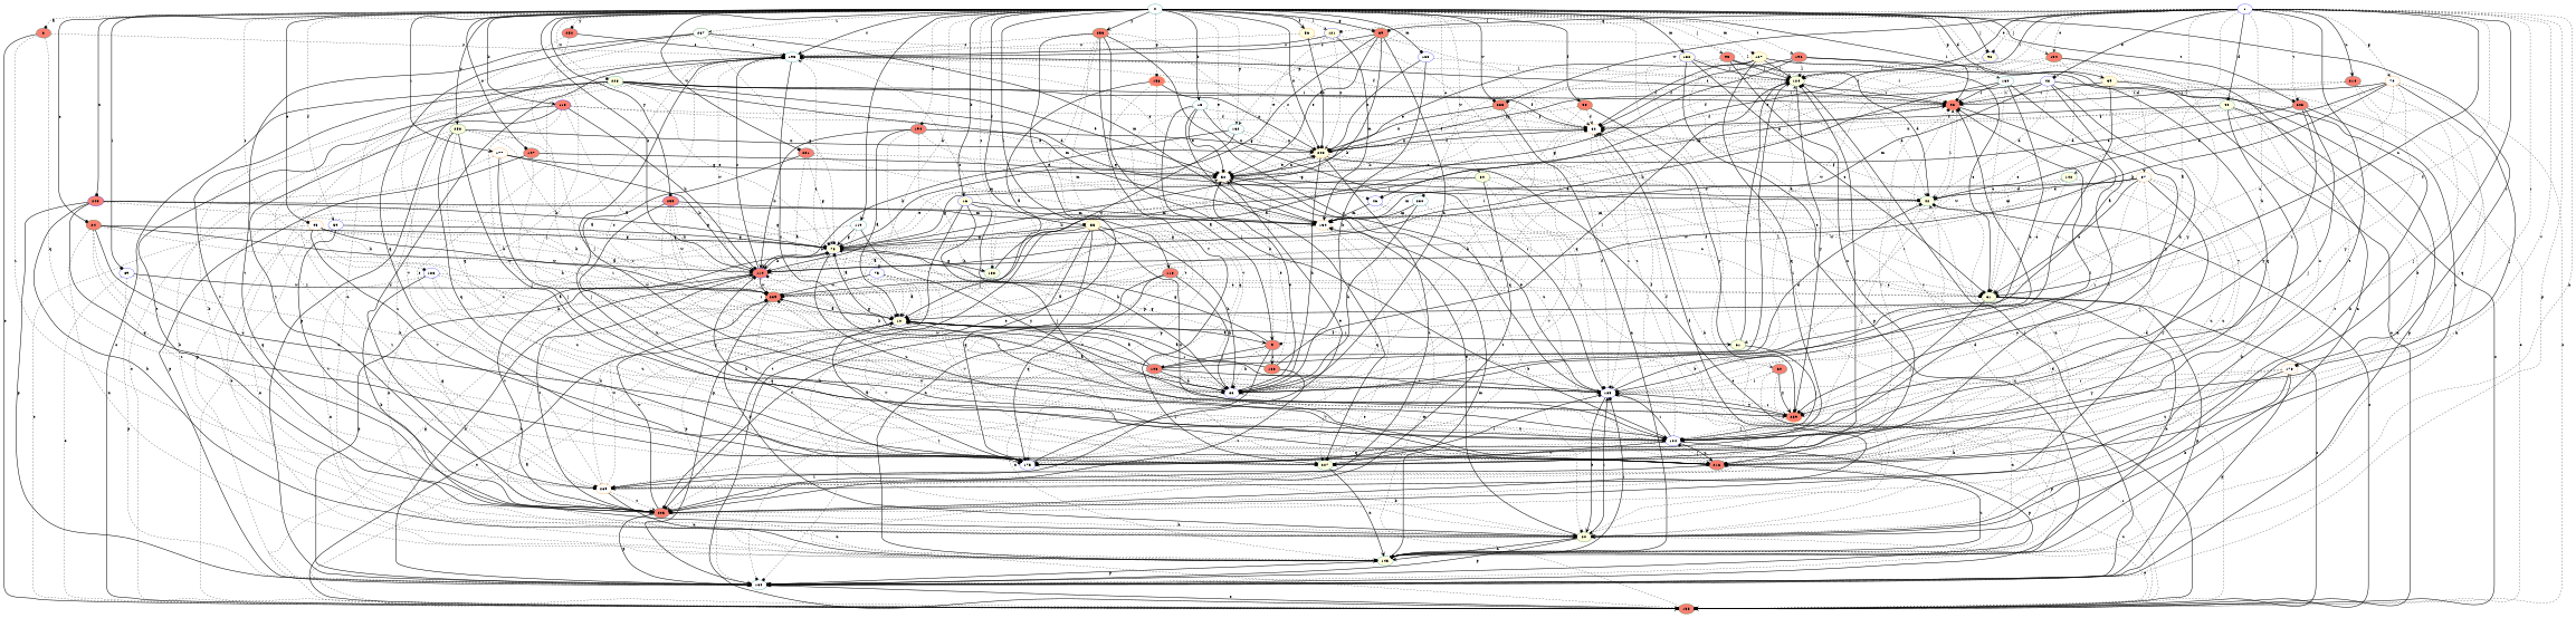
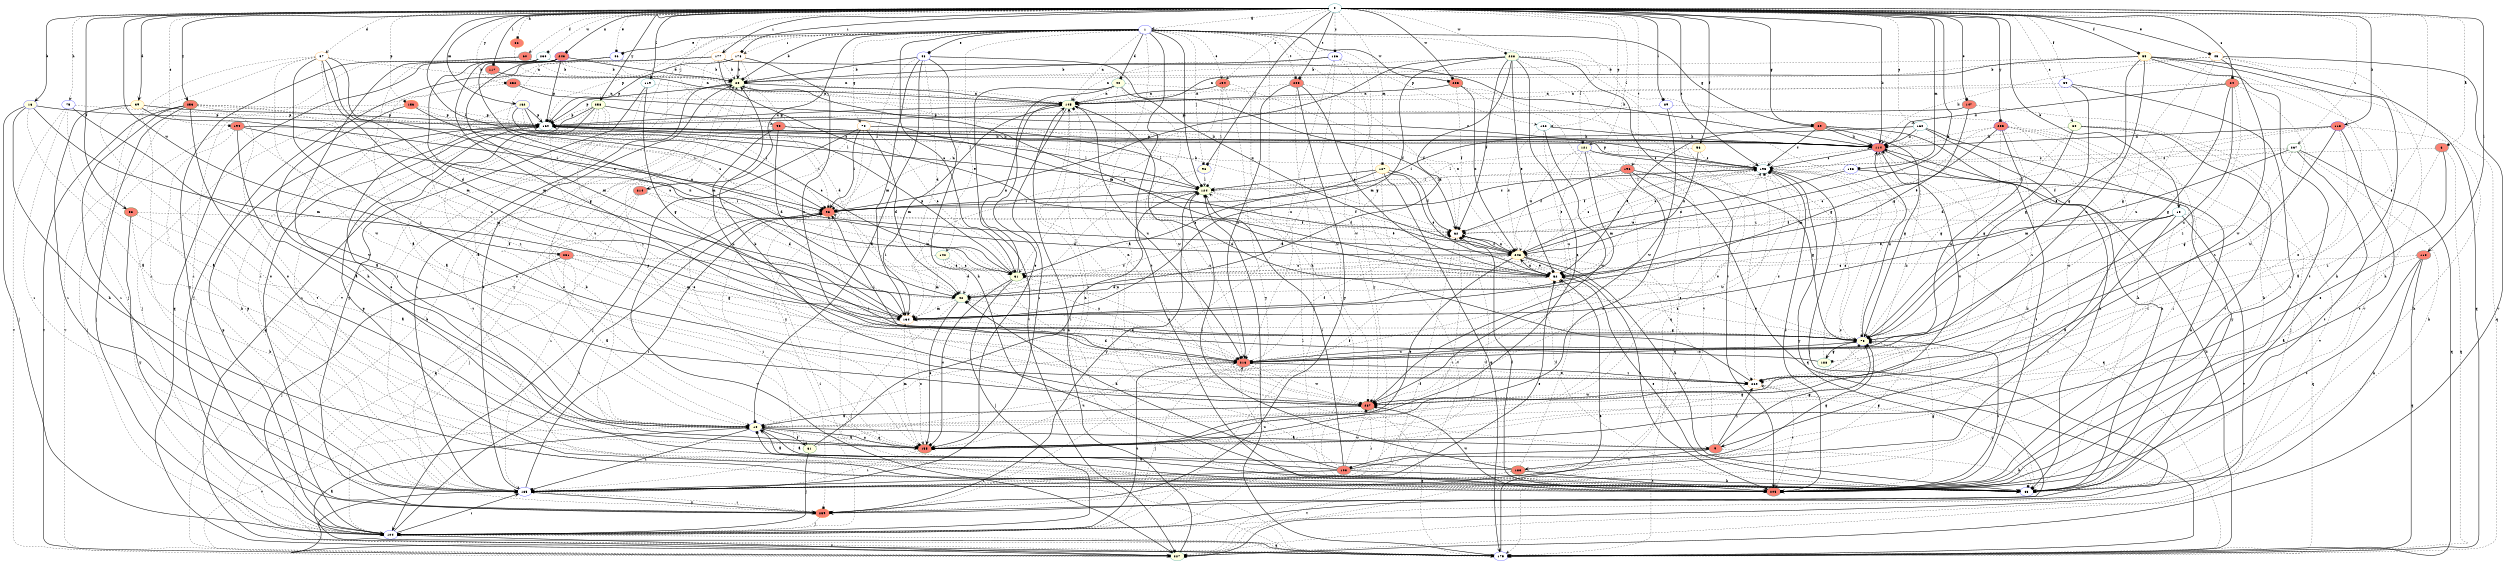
  strict digraph {
    node [color=teal fillcolor=salmon style=filled]
    edge [arrowhead=vee style=dashed]
    0 [fillcolor=white]
    1 [color=blue fillcolor=white]
    6
    15 [fillcolor=white]
    16 [color=blue fillcolor=lightyellow]
    24 [color=darkgreen]
    30 [color=darkgreen fillcolor=lightyellow]
    37 [color=darkorange fillcolor=white]
    39 [color=darkorange fillcolor=lightyellow]
    45 [color=darkorange fillcolor=white]
    46 [color=blue fillcolor=white]
    53 [color=darkgreen]
    55 [color=darkorange fillcolor=lightyellow]
    56 [color=darkorange fillcolor=lightyellow]
    59 [color=blue fillcolor=white]
    60
    69 [color=darkgreen]
    75 [color=blue fillcolor=white]
+   82 [color=darkorange]
    89 [color=blue fillcolor=white]
    93 [color=darkorange]
    95
    96 [color=blue fillcolor=lightyellow]
    113 [color=blue]
    114 [color=blue]
+   117
    118
    119 [fillcolor=white]
    121 [color=blue fillcolor=lightyellow]
    127 [color=darkorange fillcolor=lightyellow]
    132 [color=blue fillcolor=lightyellow]
    133 [color=blue fillcolor=white]
    147
    154 [color=darkgreen]
    156 [color=darkorange]
    160 [fillcolor=white]
    162 [fillcolor=white]
    177 [color=darkorange fillcolor=white]
    178 [color=darkorange fillcolor=white]
    186 [color=blue fillcolor=white]
    188 [fillcolor=lightyellow]
    194
    195 [fillcolor=white]
    196
    203
    228 [fillcolor=lightyellow]
    230 [fillcolor=white]
    231
    235 [color=darkgreen]
    243 [color=blue]
    248 [color=darkorange fillcolor=lightyellow]
    252
    253 [color=darkgreen]
    255 [color=blue]
    258 [color=darkgreen fillcolor=lightyellow]
    267 [color=darkgreen fillcolor=white]
    9
    20 [color=darkgreen fillcolor=lightyellow]
    31 [color=darkgreen fillcolor=lightyellow]
    40 [fillcolor=lightyellow]
    48 [color=blue fillcolor=white]
    61 [color=darkgreen fillcolor=lightyellow]
    70 [color=darkorange fillcolor=white]
    73 [color=blue fillcolor=lightyellow]
    83 [color=blue fillcolor=white]
    n66 [fillcolor=lightyellow label=142]
    124 [color=darkgreen fillcolor=lightyellow]
    145 [fillcolor=lightyellow]
    164 [fillcolor=white]
    205
    214
    227 [fillcolor=lightyellow]
    155 [color=darkgreen]
    175 [color=blue fillcolor=white]
    269 [color=darkorange fillcolor=white]
    185 [color=blue fillcolor=white]
    52 [color=darkorange fillcolor=white]
    62 [color=darkorange fillcolor=white]
    10 [color=blue fillcolor=lightyellow]
    104 [color=blue fillcolor=white]
    134 [color=darkorange fillcolor=white]
    216
-   237 [color=darkgreen label=239]
+   237 [color=darkgreen]
    42 [fillcolor=lightyellow]
    259 [color=darkorange]
    103
    183 [color=darkgreen]
+   0 -> 1 [label=a]
    0 -> 6 [arrowhead=box label=a]
    0 -> 15 [label=b style=bold]
    0 -> 16 [label=b style=bold]
    0 -> 24 [arrowhead=box label=c style=bold]
    0 -> 30 [label=c]
    0 -> 37 [label=d]
    0 -> 39 [label=d style=bold]
    0 -> 45 [arrowhead=box label=e style=bold]
    0 -> 46 [arrowhead=box label=e]
    0 -> 53 [label=f style=bold]
    0 -> 55 [arrowhead=box label=f style=bold]
    0 -> 56 [label=f style=bold]
    0 -> 59 [label=f]
    0 -> 60 [label=f]
    0 -> 69 [arrowhead=box label=g style=bold]
    0 -> 75 [label=h]
+   0 -> 82 [arrowhead=box label=h]
    0 -> 89 [arrowhead=box label=i style=bold]
    0 -> 93 [arrowhead=box label=i style=bold]
    0 -> 95 [label=j]
    0 -> 96 [arrowhead=box label=j style=bold]
    0 -> 113 [label=k style=bold]
    0 -> 114 [label=k style=bold]
+   0 -> 117 [arrowhead=box label=l style=bold]
    0 -> 118 [label=l style=bold]
    0 -> 119 [label=l style=bold]
    0 -> 121 [label=l]
    0 -> 127 [arrowhead=box label=m]
    0 -> 132 [label=m style=bold]
    0 -> 133 [arrowhead=box label=m style=bold]
    0 -> 147 [arrowhead=box label=o style=bold]
    0 -> 154 [label=o]
    0 -> 156 [arrowhead=box label=p]
    0 -> 160 [label=p]
    0 -> 162 [label=p]
    0 -> 177 [label=r style=bold]
    0 -> 178 [arrowhead=box label=r style=bold]
    0 -> 186 [arrowhead=box label=s]
    0 -> 188 [arrowhead=box label=s]
    0 -> 194 [arrowhead=box label=s]
    0 -> 195 [label=s style=bold]
    0 -> 196 [label=t]
    0 -> 203 [arrowhead=box label=t style=bold]
    0 -> 228 [arrowhead=box label=w]
    0 -> 230 [arrowhead=box label=w]
    0 -> 231 [arrowhead=box label=w style=bold]
    0 -> 235 [arrowhead=box label=w style=bold]
    0 -> 243 [arrowhead=box label=x style=bold]
    0 -> 248 [arrowhead=box label=x style=bold]
    0 -> 252 [arrowhead=box label=y]
    0 -> 253 [label=y style=bold]
    0 -> 255 [arrowhead=box label=y style=bold]
    0 -> 258 [label=y style=bold]
    0 -> 267 [label=z]
    1 -> 46 [arrowhead=box label=e style=bold]
    1 -> 69 [arrowhead=box label=g style=bold]
    1 -> 96 [arrowhead=box label=j]
    1 -> 121 [arrowhead=box label=l]
    1 -> 154 [label=o]
    1 -> 162 [label=p]
    1 -> 178 [label=r]
    1 -> 203 [arrowhead=box label=t]
    1 -> 235 [arrowhead=box label=w style=bold]
    1 -> 9 [arrowhead=box label=a]
    1 -> 20 [arrowhead=box label=b style=bold]
    1 -> 31 [arrowhead=box label=c style=bold]
    1 -> 40 [arrowhead=box label=d style=bold]
    1 -> 48 [arrowhead=box label=e style=bold]
    1 -> 61 [label=f]
    1 -> 70 [label=g]
    1 -> 73 [label=g]
    1 -> 83 [label=h]
    1 -> n66 [label=l]
    1 -> 124 [arrowhead=box label=l style=bold]
    1 -> 145 [label=n]
    1 -> 164 [arrowhead=box label=p]
    1 -> 205 [label=t style=bold]
    1 -> 214 [label=u style=bold]
    1 -> 227 [arrowhead=box label=v]
    6 -> 195 [arrowhead=box label=s]
    6 -> 155 [arrowhead=box label=o style=bold]
    6 -> 175 [label=q]
    6 -> 269 [arrowhead=box label=z]
    15 -> 9 [label=a style=bold]
    15 -> 227 [arrowhead=box label=v style=bold]
    15 -> 175 [arrowhead=box label=q]
    15 -> 185 [arrowhead=box label=r style=bold]
    15 -> 52 [arrowhead=box label=e style=bold]
    15 -> 62 [label=f]
    16 -> 83 [label=h style=bold]
    16 -> 164 [label=p style=bold]
    16 -> 10 [arrowhead=box label=a]
    16 -> 104 [arrowhead=box label=j style=bold]
    16 -> 134 [arrowhead=box label=m style=bold]
    24 -> 114 [arrowhead=box label=k style=bold]
    24 -> 73 [arrowhead=box label=g style=bold]
    24 -> 145 [label=n]
    24 -> 175 [arrowhead=box label=q]
    24 -> 269 [label=z]
    24 -> 216 [arrowhead=box label=u style=bold]
    24 -> 237 [arrowhead=box label=w]
    30 -> 114 [label=k]
    30 -> 73 [arrowhead=box label=g style=bold]
    30 -> 205 [arrowhead=box label=t style=bold]
    30 -> 227 [label=v]
    30 -> 185 [arrowhead=box label=r]
    30 -> 42 [label=d]
    37 -> 20 [label=b]
    37 -> 31 [label=c style=bold]
    37 -> 269 [label=z style=bold]
    37 -> 185 [label=r]
    37 -> 104 [label=j]
    37 -> 134 [arrowhead=box label=m style=bold]
    37 -> 216 [label=u]
    37 -> 237 [arrowhead=box label=w]
    37 -> 42 [label=d style=bold]
    39 -> 93 [arrowhead=box label=i style=bold]
    39 -> 164 [arrowhead=box label=p style=bold]
    39 -> 155 [label=o]
    39 -> 185 [arrowhead=box label=r style=bold]
    45 -> 114 [label=k]
    45 -> 20 [arrowhead=box label=b]
    45 -> 73 [label=g]
    45 -> 83 [arrowhead=box label=h]
    45 -> 227 [arrowhead=box label=v style=bold]
    45 -> 155 [arrowhead=box label=o]
    45 -> 216 [arrowhead=box label=u]
    45 -> 237 [arrowhead=box label=w style=bold]
    46 -> 20 [arrowhead=box label=b]
    46 -> 31 [label=c]
    46 -> 134 [label=m style=bold]
    53 -> 83 [arrowhead=box label=h]
    53 -> 62 [label=f]
    53 -> 10 [arrowhead=box label=a]
    53 -> 259 [arrowhead=box label=y style=bold]
    55 -> 20 [label=b]
    55 -> 73 [arrowhead=box label=g style=bold]
    55 -> 83 [arrowhead=box label=h style=bold]
    55 -> 145 [label=n style=bold]
    55 -> 205 [arrowhead=box label=t style=bold]
    55 -> 227 [arrowhead=box label=v]
    55 -> 175 [label=q style=bold]
    55 -> 216 [arrowhead=box label=u style=bold]
    56 -> 195 [arrowhead=box label=s]
    56 -> 248 [arrowhead=box label=x style=bold]
    56 -> 124 [label=l]
    59 -> 73 [arrowhead=box label=g style=bold]
    59 -> 145 [label=n]
    59 -> 205 [arrowhead=box label=t style=bold]
    60 -> 20 [arrowhead=box label=b]
    60 -> 145 [arrowhead=box label=n]
    60 -> 185 [label=r]
    60 -> 259 [label=y style=bold]
    69 -> 114 [label=k style=bold]
    69 -> 195 [label=s style=bold]
    69 -> 73 [label=g style=bold]
    69 -> 83 [arrowhead=box label=h style=bold]
    69 -> 269 [label=z]
    69 -> 52 [arrowhead=box label=e style=bold]
    75 -> 164 [label=p]
    75 -> 227 [arrowhead=box label=v]
    75 -> 185 [label=r]
    75 -> 10 [label=a]
    75 -> 237 [arrowhead=box label=w style=bold]
+   82 -> 145 [label=n]
    89 -> 83 [arrowhead=box label=h]
    89 -> 164 [arrowhead=box label=p]
    89 -> 155 [label=o]
    89 -> 237 [arrowhead=box label=w style=bold]
    93 -> 195 [arrowhead=box label=s style=bold]
    93 -> 145 [label=n]
    93 -> 227 [label=v style=bold]
    93 -> 185 [label=r]
    93 -> 62 [arrowhead=box label=f]
    95 -> 93 [arrowhead=box label=i]
    95 -> 114 [arrowhead=box label=k]
    95 -> 124 [arrowhead=box label=l style=bold]
    95 -> 205 [arrowhead=box label=t]
    95 -> 155 [arrowhead=box label=o]
    95 -> 216 [arrowhead=box label=u style=bold]
    95 -> 42 [arrowhead=box label=d style=bold]
    96 -> 124 [label=l]
    96 -> 134 [label=m]
    96 -> 216 [label=u]
    113 -> 114 [arrowhead=box label=k style=bold]
    113 -> 83 [arrowhead=box label=h]
    113 -> 205 [arrowhead=box label=t style=bold]
    113 -> 269 [arrowhead=box label=z style=bold]
    113 -> 52 [arrowhead=box label=e]
    113 -> 62 [label=f]
    113 -> 10 [label=a]
    114 -> 195 [label=s style=bold]
    114 -> 31 [arrowhead=box label=c]
    114 -> 164 [label=p style=bold]
    114 -> 205 [label=t style=bold]
    114 -> 237 [arrowhead=box label=w style=bold]
+   117 -> 145 [arrowhead=box label=n style=bold]
    118 -> 31 [arrowhead=box label=c]
    118 -> 83 [arrowhead=box label=h style=bold]
    118 -> 205 [arrowhead=box label=t style=bold]
    118 -> 175 [arrowhead=box label=q style=bold]
    118 -> 10 [arrowhead=box label=a]
    119 -> 73 [label=g style=bold]
    119 -> 145 [arrowhead=box label=n]
    119 -> 10 [arrowhead=box label=a]
    119 -> 259 [arrowhead=box label=y style=bold]
    121 -> 195 [label=s style=bold]
    121 -> 248 [label=x]
    121 -> 175 [label=q]
    121 -> 52 [arrowhead=box label=e]
    121 -> 134 [label=m style=bold]
    127 -> 31 [arrowhead=box label=c style=bold]
    127 -> 124 [label=l style=bold]
    127 -> 227 [label=v]
    127 -> 175 [label=q style=bold]
    127 -> 52 [arrowhead=box label=e style=bold]
    127 -> 62 [arrowhead=box label=f style=bold]
    132 -> 93 [arrowhead=box label=i]
    132 -> 31 [arrowhead=box label=c style=bold]
    132 -> 124 [arrowhead=box label=l style=bold]
    132 -> 164 [label=p style=bold]
    132 -> 269 [arrowhead=box label=z]
    133 -> 248 [arrowhead=box label=x style=bold]
    133 -> 83 [label=h style=bold]
    133 -> 124 [label=l]
    147 -> 83 [label=h]
    147 -> 164 [arrowhead=box label=p style=bold]
    147 -> 52 [label=e style=bold]
    154 -> 31 [label=c]
    154 -> 124 [arrowhead=box label=l]
    154 -> 145 [arrowhead=box label=n style=bold]
    154 -> 237 [arrowhead=box label=w]
    154 -> 259 [label=y]
    156 -> 93 [arrowhead=box label=i]
    156 -> 248 [arrowhead=box label=x style=bold]
    156 -> 164 [arrowhead=box label=p]
    156 -> 227 [label=v]
    156 -> 10 [label=a style=bold]
    160 -> 93 [label=i style=bold]
    160 -> 114 [label=k style=bold]
    160 -> 31 [label=c]
    160 -> 83 [arrowhead=box label=h style=bold]
    160 -> 259 [arrowhead=box label=y style=bold]
    162 -> 114 [label=k style=bold]
    162 -> 248 [label=x]
    162 -> 216 [label=u]
    162 -> 237 [label=w style=bold]
    177 -> 114 [label=k style=bold]
    177 -> 20 [label=b]
    177 -> 185 [arrowhead=box label=r]
    177 -> 52 [label=e style=bold]
    177 -> 104 [arrowhead=box label=j style=bold]
    178 -> 20 [label=b style=bold]
    178 -> 164 [label=p style=bold]
    178 -> 185 [label=r]
    178 -> 216 [arrowhead=box label=u style=bold]
    178 -> 259 [label=y]
    186 -> 20 [label=b style=bold]
    186 -> 145 [label=n]
    186 -> 10 [label=a]
    186 -> 216 [arrowhead=box label=u]
    186 -> 237 [arrowhead=box label=w]
    186 -> 259 [label=y]
    188 -> 93 [label=i style=bold]
    188 -> 195 [label=s]
    194 -> 114 [label=k style=bold]
    194 -> 248 [label=x style=bold]
    194 -> 83 [label=h]
    194 -> 10 [arrowhead=box label=a style=bold]
    194 -> 104 [label=j]
    194 -> 134 [label=m]
    195 -> 124 [label=l]
    195 -> 164 [label=p style=bold]
    195 -> 175 [label=q]
    195 -> 52 [arrowhead=box label=e]
    195 -> 62 [label=f]
    195 -> 104 [label=j style=bold]
    195 -> 237 [label=w]
    195 -> 259 [label=y style=bold]
    196 -> 73 [arrowhead=box label=g style=bold]
    196 -> 124 [arrowhead=box label=l]
    196 -> 155 [arrowhead=box label=o style=bold]
    196 -> 175 [arrowhead=box label=q style=bold]
    196 -> 62 [arrowhead=box label=f style=bold]
    203 -> 145 [label=n]
    203 -> 52 [arrowhead=box label=e style=bold]
    203 -> 62 [label=f]
-   203 -> 104 [arrowhead=box label=j style=bold]
+   203 -> 104 [arrowhead=box label=j]
    203 -> 216 [label=u style=bold]
    203 -> 259 [arrowhead=box label=y style=bold]
    228 -> 93 [arrowhead=box label=i style=bold]
    228 -> 20 [arrowhead=box label=b]
    228 -> 73 [arrowhead=box label=g]
    228 -> 205 [label=t style=bold]
    228 -> 227 [arrowhead=box label=v]
    228 -> 155 [label=o style=bold]
    228 -> 269 [arrowhead=box label=z]
    228 -> 52 [arrowhead=box label=e style=bold]
    228 -> 62 [arrowhead=box label=f style=bold]
    228 -> 134 [label=m style=bold]
    228 -> 42 [arrowhead=box label=d style=bold]
    230 -> 20 [label=b]
    230 -> 83 [label=h style=bold]
    230 -> 134 [arrowhead=box label=m style=bold]
    231 -> 73 [label=g]
    231 -> 52 [label=e]
    231 -> 10 [label=a]
    231 -> 104 [label=j style=bold]
    231 -> 134 [label=m]
    235 -> 248 [arrowhead=box label=x style=bold]
    235 -> 73 [label=g]
    235 -> 145 [label=n style=bold]
    235 -> 175 [label=q]
    235 -> 62 [label=f]
    243 -> 20 [label=b style=bold]
    243 -> 73 [arrowhead=box label=g style=bold]
    243 -> 164 [arrowhead=box label=p style=bold]
    243 -> 175 [arrowhead=box label=q style=bold]
    243 -> 10 [arrowhead=box label=a]
    243 -> 134 [label=m style=bold]
    248 -> 195 [arrowhead=box label=s]
    248 -> 31 [arrowhead=box label=c]
    248 -> 83 [arrowhead=box label=h style=bold]
    248 -> 205 [label=t style=bold]
    248 -> 155 [arrowhead=box label=o style=bold]
    248 -> 52 [arrowhead=box label=e]
    248 -> 62 [arrowhead=box label=f style=bold]
    252 -> 195 [label=s style=bold]
    252 -> 145 [arrowhead=box label=n]
    252 -> 104 [arrowhead=box label=j]
    253 -> 195 [arrowhead=box label=s]
    253 -> 31 [arrowhead=box label=c]
    253 -> 164 [arrowhead=box label=p]
    253 -> 205 [label=t]
    253 -> 227 [arrowhead=box label=v style=bold]
    253 -> 155 [label=o style=bold]
    253 -> 185 [label=r style=bold]
    253 -> 104 [label=j style=bold]
    255 -> 114 [label=k]
    255 -> 31 [arrowhead=box label=c]
    255 -> 73 [label=g]
    255 -> 269 [label=z]
    255 -> 185 [arrowhead=box label=r]
    255 -> 104 [label=j]
    255 -> 134 [label=m style=bold]
    255 -> 216 [arrowhead=box label=u style=bold]
    255 -> 237 [label=w]
    258 -> 248 [label=x style=bold]
    258 -> 164 [arrowhead=box label=p]
    258 -> 155 [arrowhead=box label=o]
    258 -> 175 [label=q style=bold]
    258 -> 269 [arrowhead=box label=z]
    258 -> 185 [label=r]
    258 -> 10 [label=a]
    258 -> 104 [label=j style=bold]
    258 -> 216 [arrowhead=box label=u]
    267 -> 195 [arrowhead=box label=s]
    267 -> 73 [arrowhead=box label=g]
    267 -> 83 [label=h]
    267 -> 205 [label=t style=bold]
    267 -> 175 [arrowhead=box label=q style=bold]
    267 -> 62 [label=f]
    267 -> 134 [arrowhead=box label=m style=bold]
    9 -> 248 [label=x]
    9 -> 73 [label=g style=bold]
    9 -> 83 [arrowhead=box label=h]
    9 -> 269 [label=z style=bold]
    9 -> 103 [arrowhead=box label=j style=bold]
    9 -> 183 [label=r style=bold]
    20 -> 145 [label=n style=bold]
    20 -> 164 [label=p style=bold]
    20 -> 155 [label=o]
    20 -> 185 [label=r style=bold]
    20 -> 52 [label=e style=bold]
    20 -> 42 [arrowhead=box label=d]
    31 -> 145 [arrowhead=box label=n style=bold]
    31 -> 164 [label=p style=bold]
    31 -> 155 [arrowhead=box label=o style=bold]
    31 -> 104 [arrowhead=box label=j style=bold]
    31 -> 216 [arrowhead=box label=u]
    40 -> 248 [arrowhead=box label=x]
    40 -> 145 [arrowhead=box label=n]
    40 -> 205 [arrowhead=box label=t]
    40 -> 227 [arrowhead=box label=v style=bold]
    40 -> 155 [label=o style=bold]
    40 -> 62 [label=f style=bold]
    40 -> 237 [label=w]
    48 -> 93 [arrowhead=box label=i]
    48 -> 248 [label=x style=bold]
    48 -> 20 [label=b style=bold]
    48 -> 83 [label=h style=bold]
    48 -> 10 [arrowhead=box label=a style=bold]
    48 -> 134 [label=m style=bold]
    48 -> 42 [label=d]
    61 -> 124 [label=l style=bold]
    61 -> 62 [arrowhead=box label=f]
    61 -> 104 [arrowhead=box label=j style=bold]
    70 -> 93 [label=i style=bold]
    70 -> 114 [arrowhead=box label=k style=bold]
    70 -> 31 [label=c]
    70 -> 155 [arrowhead=box label=o]
    70 -> 104 [label=j style=bold]
    70 -> 42 [arrowhead=box label=d style=bold]
    70 -> 259 [arrowhead=box label=y]
    73 -> 114 [label=k style=bold]
    73 -> 188 [label=g style=bold]
    73 -> 205 [label=t style=bold]
    73 -> 52 [arrowhead=box label=e]
    73 -> 216 [arrowhead=box label=u style=bold]
    83 -> 195 [arrowhead=box label=s]
    83 -> 124 [label=l]
    83 -> 269 [label=z]
    83 -> 52 [label=e style=bold]
    83 -> 62 [label=f]
    83 -> 10 [arrowhead=box label=a style=bold]
    83 -> 216 [label=u]
    n66 -> 31 [label=c]
    n66 -> 134 [label=m]
    n66 -> 216 [label=u]
    n66 -> 237 [arrowhead=box label=w]
    n66 -> 42 [label=d]
    124 -> 93 [arrowhead=box label=i style=bold]
    124 -> 52 [arrowhead=box label=e]
    124 -> 62 [label=f]
    124 -> 42 [label=d]
    124 -> 259 [label=y style=bold]
    145 -> 164 [arrowhead=box label=p style=bold]
    145 -> 185 [arrowhead=box label=r style=bold]
    145 -> 134 [label=m style=bold]
    145 -> 216 [arrowhead=box label=u style=bold]
    164 -> 114 [label=k style=bold]
    164 -> 124 [arrowhead=box label=l style=bold]
    164 -> 155 [arrowhead=box label=o style=bold]
    205 -> 195 [arrowhead=box label=s style=bold]
    205 -> 20 [label=b]
    205 -> 73 [arrowhead=box label=g]
    205 -> 145 [label=n]
    205 -> 164 [label=p style=bold]
    205 -> 62 [label=f style=bold]
    205 -> 237 [arrowhead=box label=w style=bold]
    214 -> 93 [arrowhead=box label=i]
    214 -> 175 [arrowhead=box label=q]
    214 -> 185 [label=r]
    214 -> 104 [label=j]
    214 -> 42 [label=d]
    227 -> 145 [label=n style=bold]
    227 -> 185 [arrowhead=box label=r style=bold]
    155 -> 195 [arrowhead=box label=s]
    155 -> 73 [arrowhead=box label=g]
    155 -> 185 [arrowhead=box label=r]
    155 -> 10 [label=a]
    155 -> 134 [label=m]
    155 -> 216 [label=u]
    175 -> 93 [arrowhead=box label=i]
    175 -> 114 [arrowhead=box label=k style=bold]
    175 -> 20 [label=b]
    175 -> 124 [arrowhead=box label=l style=bold]
    175 -> 52 [label=e style=bold]
    175 -> 10 [arrowhead=box label=a style=bold]
    269 -> 114 [label=k]
    269 -> 195 [arrowhead=box label=s]
    269 -> 145 [label=n style=bold]
    269 -> 205 [label=t]
    269 -> 237 [arrowhead=box label=w]
    269 -> 42 [label=d]
    185 -> 93 [label=i style=bold]
    185 -> 20 [label=b style=bold]
    185 -> 164 [label=p]
    185 -> 52 [arrowhead=box label=e style=bold]
    185 -> 62 [arrowhead=box label=f]
    185 -> 259 [label=y style=bold]
    52 -> 248 [label=x style=bold]
    52 -> 42 [arrowhead=box label=d style=bold]
    62 -> 248 [label=x style=bold]
    62 -> 20 [label=b]
    62 -> 185 [arrowhead=box label=r]
    10 -> 195 [label=s]
    10 -> 9 [label=a style=bold]
    10 -> 61 [label=f style=bold]
    10 -> 227 [label=v]
    10 -> 155 [label=o style=bold]
    10 -> 185 [arrowhead=box label=r style=bold]
    104 -> 93 [arrowhead=box label=i style=bold]
    104 -> 164 [label=p style=bold]
    104 -> 227 [label=v style=bold]
    104 -> 175 [label=q]
    104 -> 185 [label=r style=bold]
    104 -> 62 [label=f]
    104 -> 216 [label=u style=bold]
    134 -> 73 [label=g]
    134 -> 155 [label=o]
    134 -> 175 [label=q]
    216 -> 269 [label=z style=bold]
    216 -> 62 [arrowhead=box label=f]
    216 -> 104 [arrowhead=box label=j]
    216 -> 237 [arrowhead=box label=w]
    216 -> 42 [label=d]
    237 -> 93 [label=i]
    237 -> 20 [label=b style=bold]
    237 -> 145 [arrowhead=box label=n]
    237 -> 175 [arrowhead=box label=q]
    237 -> 185 [arrowhead=box label=r]
    237 -> 10 [arrowhead=box label=a style=bold]
    42 -> 93 [label=i]
    42 -> 155 [label=o style=bold]
    42 -> 62 [arrowhead=box label=f]
    42 -> 104 [arrowhead=box label=j]
    42 -> 134 [arrowhead=box label=m]
    259 -> 185 [label=r]
    259 -> 104 [arrowhead=box label=j]
    103 -> 114 [arrowhead=box label=k]
    103 -> 73 [arrowhead=box label=g style=bold]
    103 -> 83 [label=h style=bold]
    103 -> 124 [label=l style=bold]
    103 -> 145 [label=n]
    103 -> 185 [label=r style=bold]
    103 -> 10 [label=a style=bold]
    103 -> 237 [arrowhead=box label=w]
    103 -> 42 [arrowhead=box label=d style=bold]
    183 -> 73 [arrowhead=box label=g]
    183 -> 124 [arrowhead=box label=l style=bold]
    183 -> 205 [arrowhead=box label=t style=bold]
    183 -> 227 [arrowhead=box label=v]
    183 -> 52 [label=e]
    183 -> 10 [label=a style=bold]
  }
